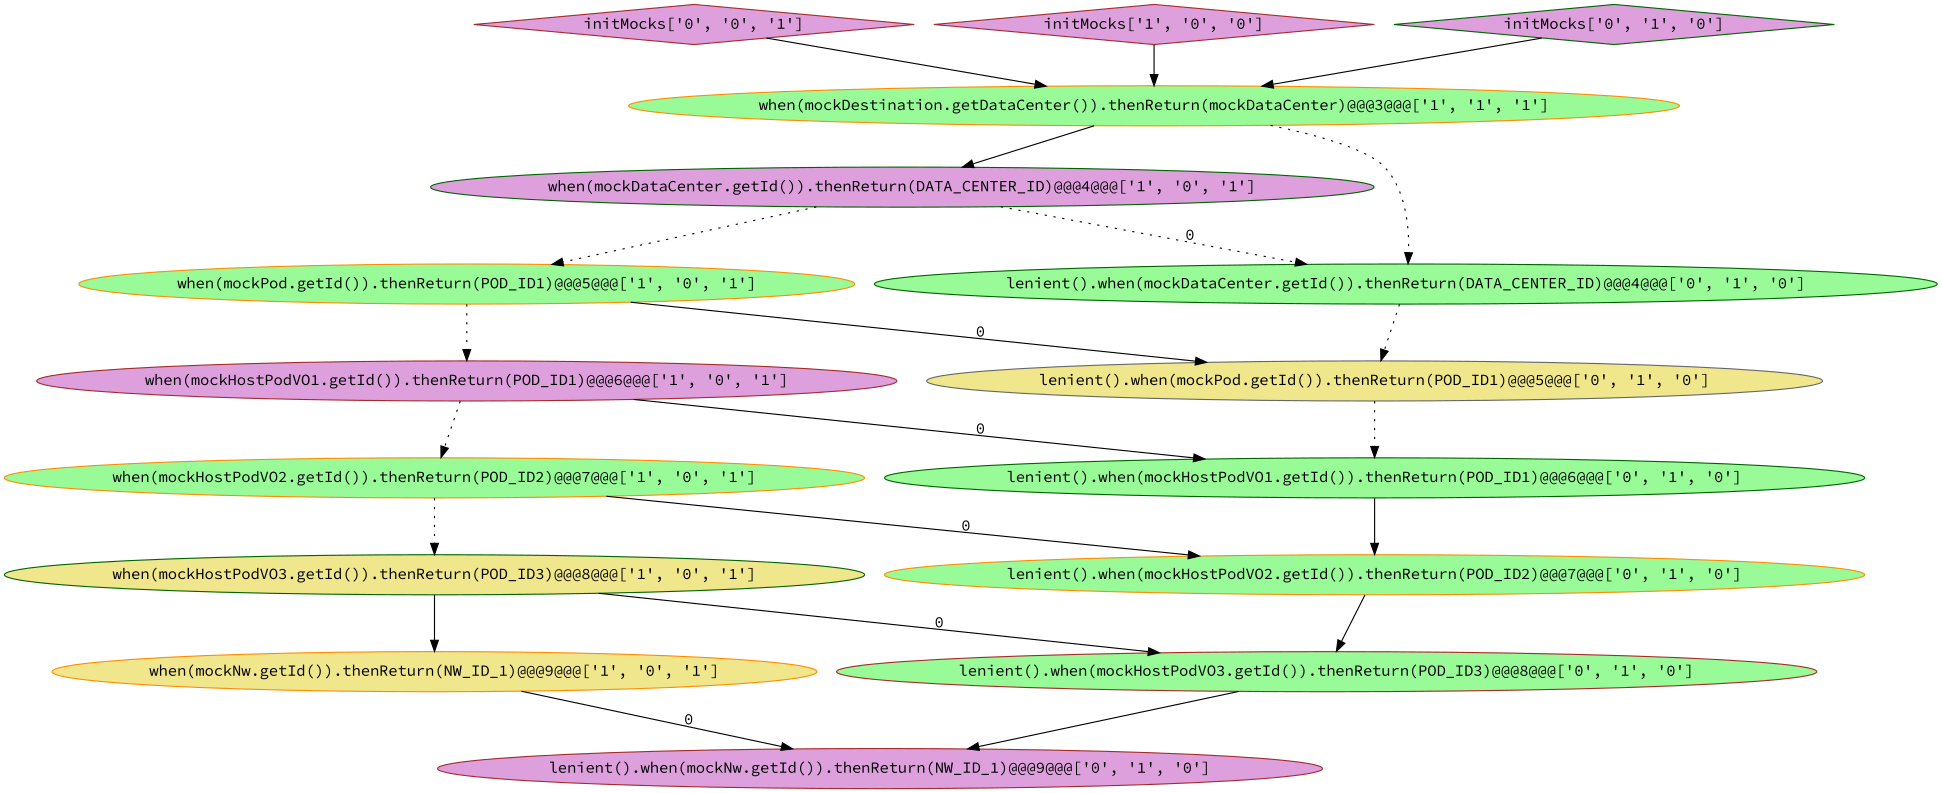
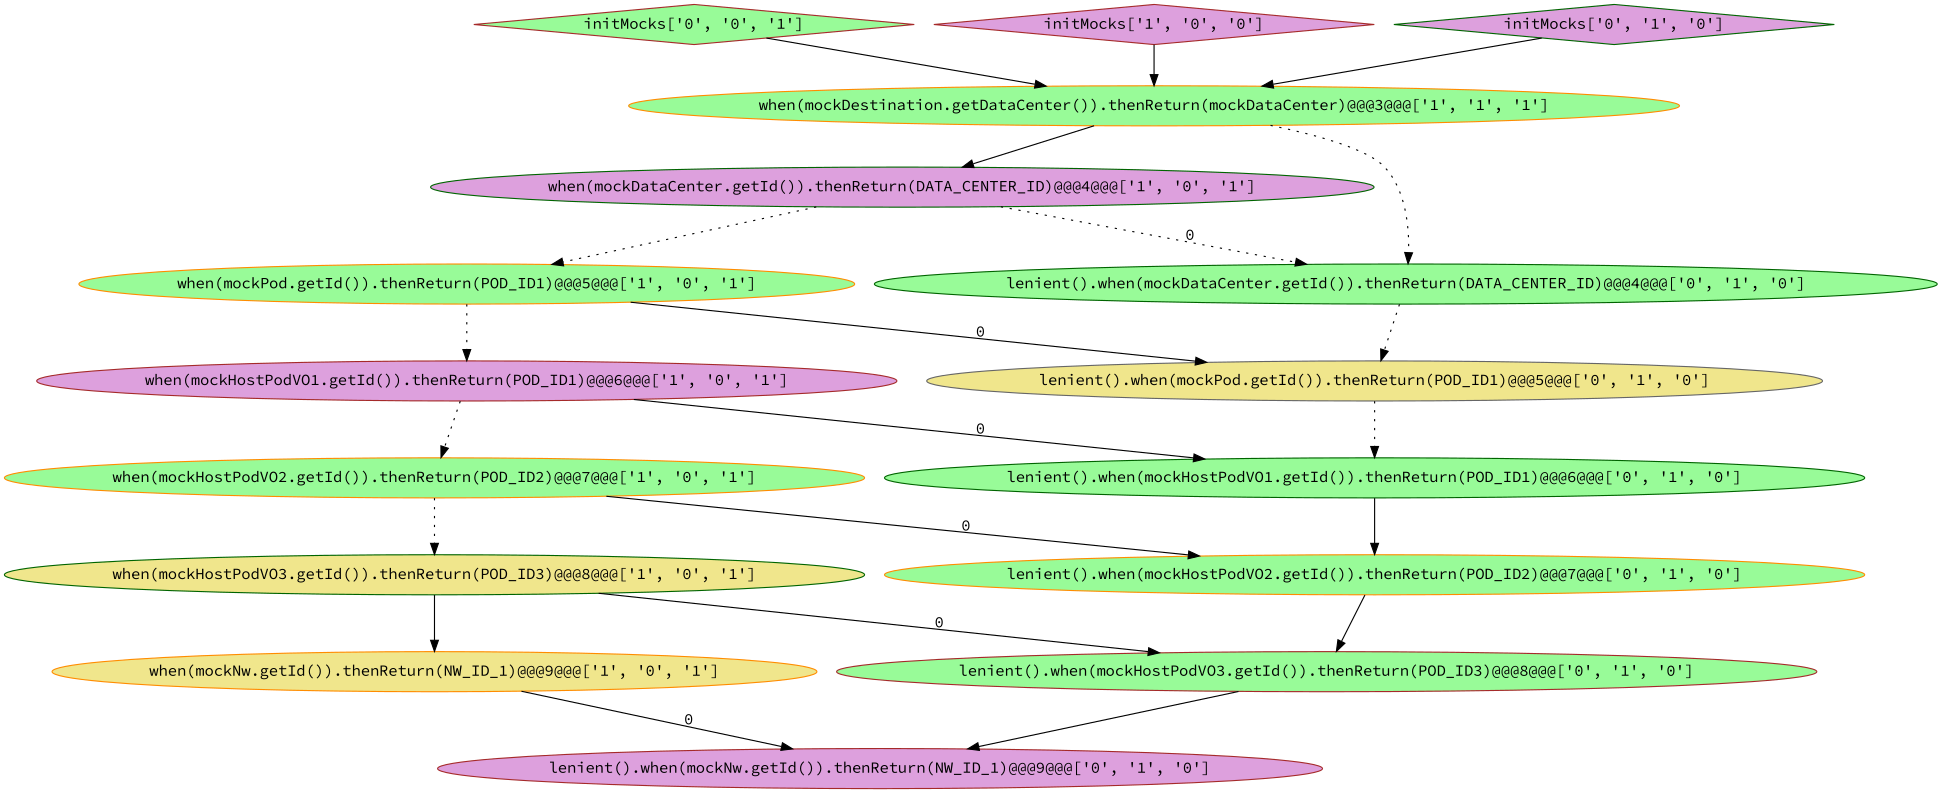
  digraph {
    fontname="Source Code Pro"
    node [fillcolor=palegreen shape=ellipse style=filled color=brown fontname="Source Code Pro"]
    edge [style=solid fontname="Source Code Pro"]
-   n1 [fillcolor=plum label="initMocks['0', '0', '1']" shape=diamond]
+   n1 [label="initMocks['0', '0', '1']" shape=diamond]
    n2 [label="when(mockDestination.getDataCenter()).thenReturn(mockDataCenter)@@@3@@@['1', '1', '1']" color=darkorange]
    n3 [fillcolor=plum label="lenient().when(mockNw.getId()).thenReturn(NW_ID_1)@@@9@@@['0', '1', '0']"]
    n4 [fillcolor=plum label="when(mockDataCenter.getId()).thenReturn(DATA_CENTER_ID)@@@4@@@['1', '0', '1']" color=darkgreen]
    n5 [label="lenient().when(mockDataCenter.getId()).thenReturn(DATA_CENTER_ID)@@@4@@@['0', '1', '0']" color=darkgreen]
    n6 [label="when(mockPod.getId()).thenReturn(POD_ID1)@@@5@@@['1', '0', '1']" color=darkorange]
    n7 [label="lenient().when(mockHostPodVO2.getId()).thenReturn(POD_ID2)@@@7@@@['0', '1', '0']" color=darkorange]
    n8 [label="lenient().when(mockHostPodVO3.getId()).thenReturn(POD_ID3)@@@8@@@['0', '1', '0']"]
    n9 [fillcolor=plum label="when(mockHostPodVO1.getId()).thenReturn(POD_ID1)@@@6@@@['1', '0', '1']"]
    n10 [label="when(mockHostPodVO2.getId()).thenReturn(POD_ID2)@@@7@@@['1', '0', '1']" color=darkorange]
    n11 [label="lenient().when(mockHostPodVO1.getId()).thenReturn(POD_ID1)@@@6@@@['0', '1', '0']" color=darkgreen]
    n12 [fillcolor=khaki label="when(mockHostPodVO3.getId()).thenReturn(POD_ID3)@@@8@@@['1', '0', '1']" color=darkgreen]
    n13 [fillcolor=khaki label="when(mockNw.getId()).thenReturn(NW_ID_1)@@@9@@@['1', '0', '1']" color=darkorange]
    n14 [fillcolor=khaki label="lenient().when(mockPod.getId()).thenReturn(POD_ID1)@@@5@@@['0', '1', '0']" color=gray40]
    n15 [fillcolor=plum label="initMocks['1', '0', '0']" shape=diamond]
    n16 [fillcolor=plum label="initMocks['0', '1', '0']" shape=diamond color=darkgreen]
    n1 -> n2
    n2 -> n4
    n2 -> n5 [style=dotted]
    n4 -> n5 [label=0 style=dotted]
    n4 -> n6 [style=dotted]
    n5 -> n14 [style=dotted]
    n6 -> n9 [style=dotted]
    n6 -> n14 [label=0]
    n7 -> n8
    n8 -> n3
    n9 -> n10 [style=dotted]
    n9 -> n11 [label=0]
    n10 -> n7 [label=0]
    n10 -> n12 [style=dotted]
    n11 -> n7
    n12 -> n8 [label=0]
    n12 -> n13
    n13 -> n3 [label=0]
    n14 -> n11 [style=dotted]
    n15 -> n2
    n16 -> n2
  }
